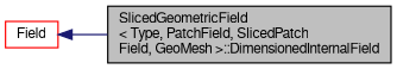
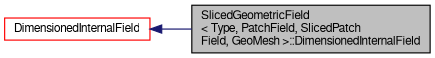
  digraph {
    rankdir=LR
    node [fontname=FreeSans fontsize=10 shape=record]
    n1 [color=black fillcolor=grey75 fontcolor=black height=0.2 label="SlicedGeometricField\l\< Type, PatchField, SlicedPatch\lField, GeoMesh \>::DimensionedInternalField" style=filled width=0.4]
-   n2 [color=red height=0.2 label=Field width=0.4]
+   n2 [color=red height=0.2 label=DimensionedInternalField width=0.4]
    n2 -> n1 [color=midnightblue dir=back fontname=FreeSans fontsize=10 labelfontname=FreeSans labelfontsize=10 style=solid]
  }
